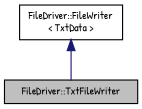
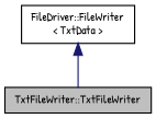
  digraph {
    fontname="Patrick Hand"
    node [color=black fontname="Patrick Hand" fontsize=10 shape=record style=filled]
-   n1 [fillcolor=grey75 fontcolor=black height=0.2 label="FileDriver::TxtFileWriter" width=0.4]
+   n1 [fillcolor=grey75 fontcolor=black height=0.2 label="TxtFileWriter::TxtFileWriter" width=0.4]
    n2 [fillcolor=white height=0.2 label="FileDriver::FileWriter\l\< TxtData \>" width=0.4]
    n2 -> n1 [color=midnightblue dir=back fontname="Patrick Hand" fontsize=10 labelfontname=Helvetica labelfontsize=10 style=solid]
  }
